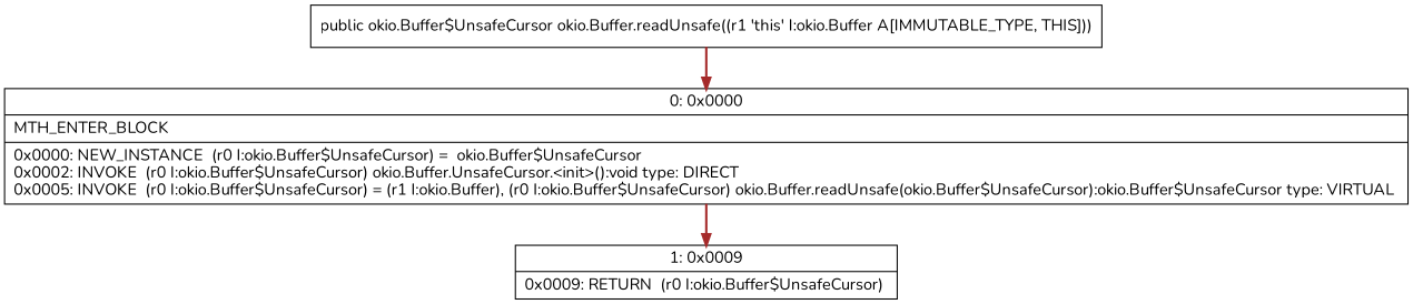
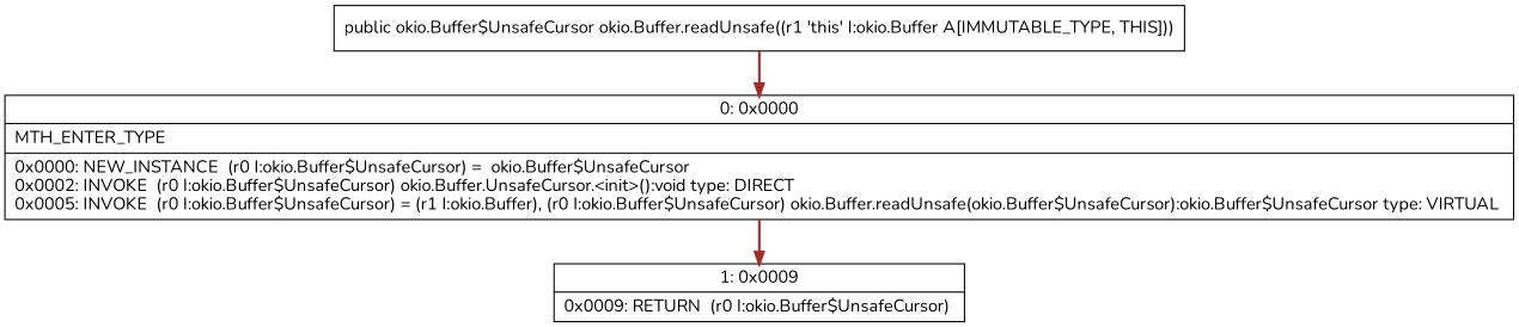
  digraph {
    fontname=Nunito
    node [shape=record fontname=Nunito]
    edge [color=brown style=bold fontname=Nunito]
-   n1 [label="{0\:\ 0x0000|MTH_ENTER_BLOCK\l|0x0000: NEW_INSTANCE  (r0 I:okio.Buffer$UnsafeCursor) =  okio.Buffer$UnsafeCursor \l0x0002: INVOKE  (r0 I:okio.Buffer$UnsafeCursor) okio.Buffer.UnsafeCursor.\<init\>():void type: DIRECT \l0x0005: INVOKE  (r0 I:okio.Buffer$UnsafeCursor) = (r1 I:okio.Buffer), (r0 I:okio.Buffer$UnsafeCursor) okio.Buffer.readUnsafe(okio.Buffer$UnsafeCursor):okio.Buffer$UnsafeCursor type: VIRTUAL \l}"]
+   n1 [label="{0\:\ 0x0000|MTH_ENTER_TYPE\l|0x0000: NEW_INSTANCE  (r0 I:okio.Buffer$UnsafeCursor) =  okio.Buffer$UnsafeCursor \l0x0002: INVOKE  (r0 I:okio.Buffer$UnsafeCursor) okio.Buffer.UnsafeCursor.\<init\>():void type: DIRECT \l0x0005: INVOKE  (r0 I:okio.Buffer$UnsafeCursor) = (r1 I:okio.Buffer), (r0 I:okio.Buffer$UnsafeCursor) okio.Buffer.readUnsafe(okio.Buffer$UnsafeCursor):okio.Buffer$UnsafeCursor type: VIRTUAL \l}"]
    n2 [label="{1\:\ 0x0009|0x0009: RETURN  (r0 I:okio.Buffer$UnsafeCursor) \l}"]
    n3 [label="{public okio.Buffer$UnsafeCursor okio.Buffer.readUnsafe((r1 'this' I:okio.Buffer A[IMMUTABLE_TYPE, THIS])) }"]
    n1 -> n2
    n3 -> n1
  }
